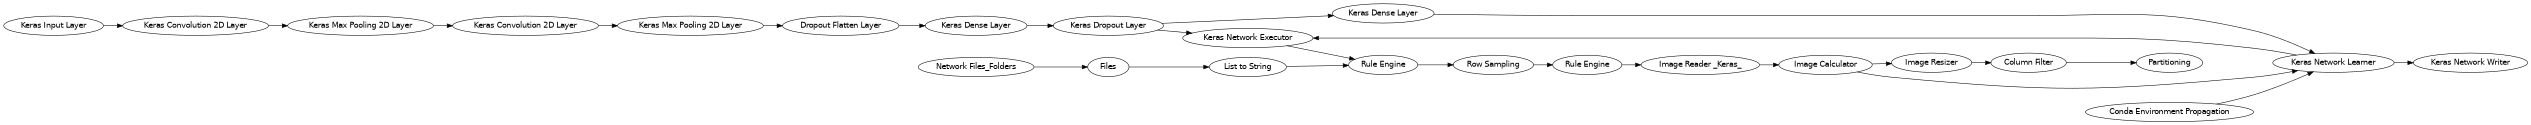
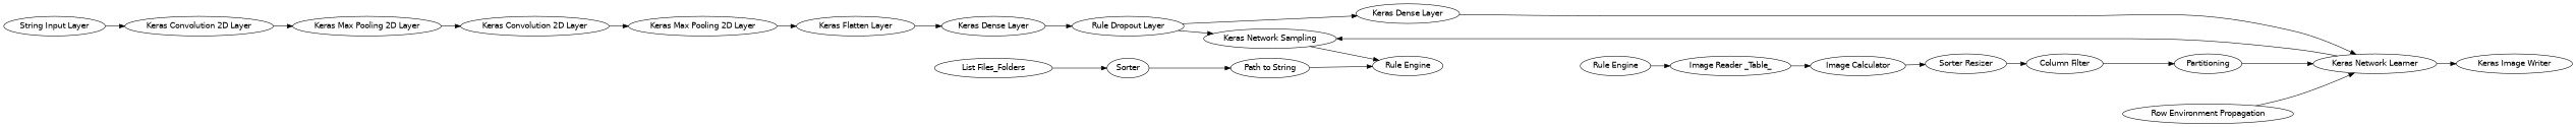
  digraph {
    fontname="DejaVu Sans"
    rankdir=LR
    node [fontname="DejaVu Sans"]
    edge [fontname="DejaVu Sans"]
-   n1 [label="Keras Network Executor"]
+   n1 [label="Keras Network Sampling"]
    n2 [label="Rule Engine"]
-   n3 [label="Row Sampling"]
    n4 [label="Rule Engine"]
-   n5 [label="Image Reader _Keras_"]
+   n5 [label="Image Reader _Table_"]
    n6 [label="Image Calculator"]
-   n7 [label="Image Resizer"]
+   n7 [label="Sorter Resizer"]
    n8 [label="Keras Network Learner"]
-   n9 [label="Keras Network Writer"]
+   n9 [label="Keras Image Writer"]
    n10 [label=Partitioning]
    n11 [label="Keras Convolution 2D Layer"]
    n12 [label="Keras Max Pooling 2D Layer"]
-   n13 [label="Dropout Flatten Layer"]
+   n13 [label="Keras Flatten Layer"]
    n14 [label="Keras Dense Layer"]
-   n15 [label="Network Files_Folders"]
-   n16 [label=Files]
-   n17 [label="List to String"]
+   n15 [label="List Files_Folders"]
+   n16 [label=Sorter]
+   n17 [label="Path to String"]
    n18 [label="Column Filter"]
-   n19 [label="Keras Dropout Layer"]
+   n19 [label="Rule Dropout Layer"]
    n20 [label="Keras Dense Layer"]
-   n21 [label="Conda Environment Propagation"]
-   n22 [label="Keras Input Layer"]
+   n21 [label="Row Environment Propagation"]
+   n22 [label="String Input Layer"]
    n23 [label="Keras Convolution 2D Layer"]
    n24 [label="Keras Max Pooling 2D Layer"]
    n1 -> n2
-   n2 -> n3
-   n3 -> n4
    n4 -> n5
    n5 -> n6
    n6 -> n7
    n7 -> n18
    n8 -> n1
    n8 -> n9
-   n6 -> n8
+   n10 -> n8
    n11 -> n12
    n12 -> n13
    n13 -> n14
    n14 -> n19
    n15 -> n16
    n16 -> n17
    n17 -> n2
    n18 -> n10
    n19 -> n1
    n19 -> n20
    n20 -> n8
    n21 -> n8
    n22 -> n23
    n23 -> n24
    n24 -> n11
  }
